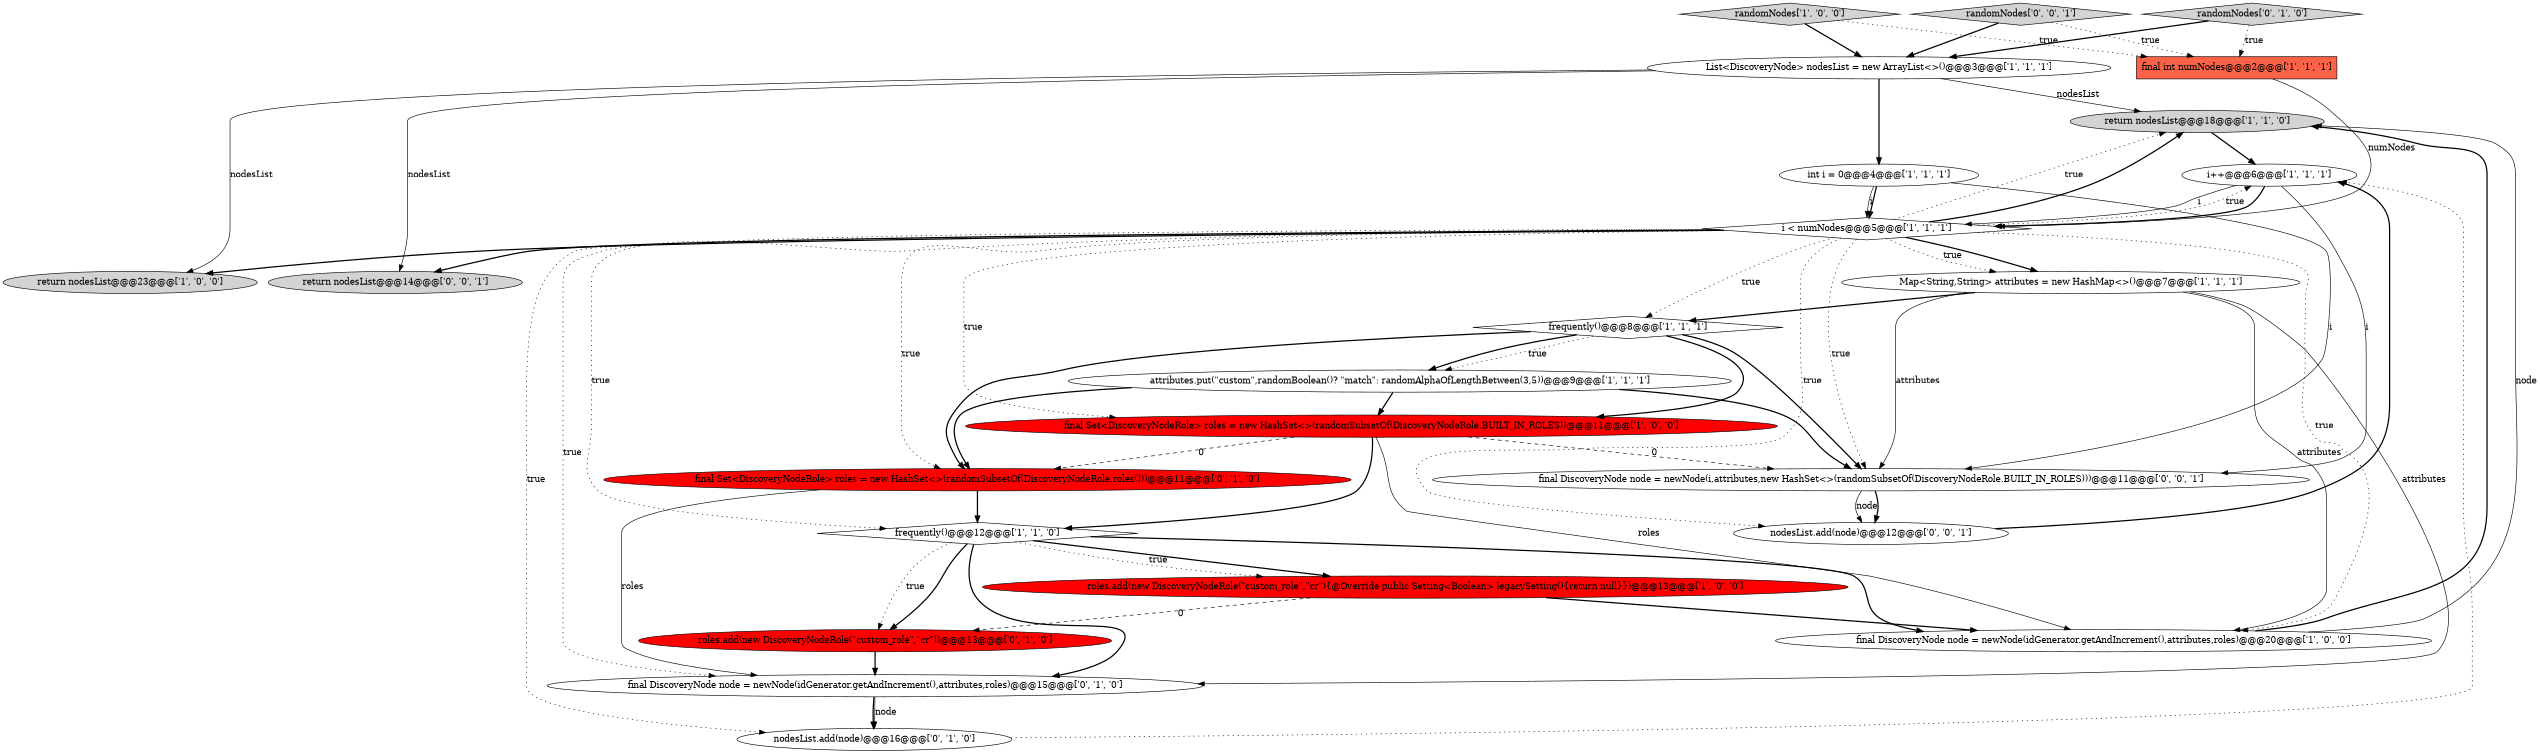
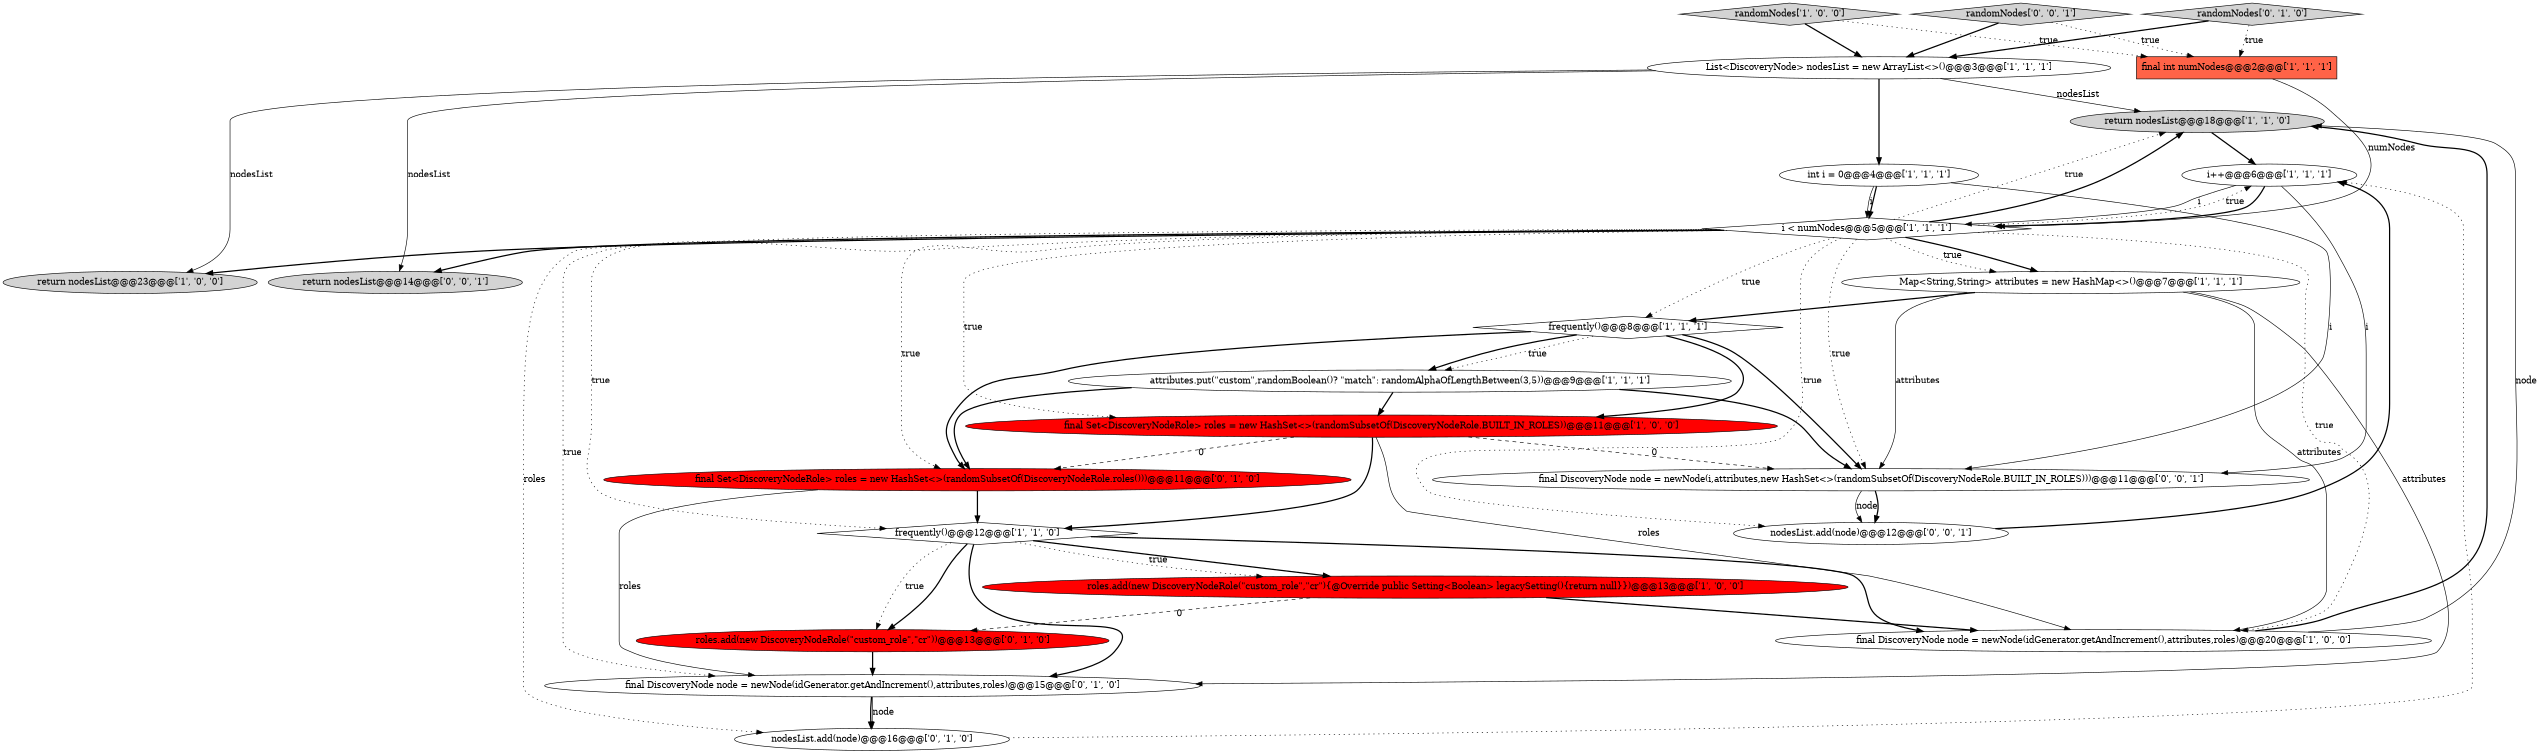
  digraph {
    node [fillcolor=white shape=ellipse style=filled]
    edge [style=bold]
    n1 [fillcolor=lightgray label="randomNodes['1', '0', '0']" shape=diamond]
    n2 [label="List<DiscoveryNode> nodesList = new ArrayList<>()@@@3@@@['1', '1', '1']"]
    n3 [fillcolor=tomato label="final int numNodes@@@2@@@['1', '1', '1']" shape=box]
    n4 [fillcolor=lightgray label="return nodesList@@@18@@@['1', '1', '0']"]
    n5 [fillcolor=lightgray label="return nodesList@@@23@@@['1', '0', '0']"]
    n6 [fillcolor=lightgray label="return nodesList@@@14@@@['0', '0', '1']"]
    n7 [label="int i = 0@@@4@@@['1', '1', '1']"]
    n8 [label="i < numNodes@@@5@@@['1', '1', '1']" shape=diamond]
    n9 [label="frequently()@@@8@@@['1', '1', '1']" shape=diamond]
    n10 [fillcolor=red label="final Set<DiscoveryNodeRole> roles = new HashSet<>(randomSubsetOf(DiscoveryNodeRole.BUILT_IN_ROLES))@@@11@@@['1', '0', '0']"]
    n11 [fillcolor=red label="final Set<DiscoveryNodeRole> roles = new HashSet<>(randomSubsetOf(DiscoveryNodeRole.roles()))@@@11@@@['0', '1', '0']"]
    n12 [label="attributes.put(\"custom\",randomBoolean()? \"match\": randomAlphaOfLengthBetween(3,5))@@@9@@@['1', '1', '1']"]
    n13 [label="final DiscoveryNode node = newNode(i,attributes,new HashSet<>(randomSubsetOf(DiscoveryNodeRole.BUILT_IN_ROLES)))@@@11@@@['0', '0', '1']"]
    n14 [label="frequently()@@@12@@@['1', '1', '0']" shape=diamond]
    n15 [label="final DiscoveryNode node = newNode(idGenerator.getAndIncrement(),attributes,roles)@@@20@@@['1', '0', '0']"]
    n16 [label="final DiscoveryNode node = newNode(idGenerator.getAndIncrement(),attributes,roles)@@@15@@@['0', '1', '0']"]
    n17 [label="nodesList.add(node)@@@12@@@['0', '0', '1']"]
    n18 [label="i++@@@6@@@['1', '1', '1']"]
    n19 [fillcolor=red label="roles.add(new DiscoveryNodeRole(\"custom_role\",\"cr\"){@Override public Setting<Boolean> legacySetting(){return null}})@@@13@@@['1', '0', '0']"]
    n20 [fillcolor=red label="roles.add(new DiscoveryNodeRole(\"custom_role\",\"cr\"))@@@13@@@['0', '1', '0']"]
    n21 [label="nodesList.add(node)@@@16@@@['0', '1', '0']"]
    n22 [label="Map<String,String> attributes = new HashMap<>()@@@7@@@['1', '1', '1']"]
    n23 [fillcolor=lightgray label="randomNodes['0', '1', '0']" shape=diamond]
    n24 [fillcolor=lightgray label="randomNodes['0', '0', '1']" shape=diamond]
    n1 -> n2
    n1 -> n3 [label=true style=dotted]
    n2 -> n4 [label=nodesList style=solid]
    n2 -> n5 [label=nodesList style=solid]
    n2 -> n6 [label=nodesList style=solid]
    n2 -> n7
    n3 -> n8 [label=numNodes style=solid]
    n4 -> n18
    n7 -> n8 [label=i style=solid]
    n7 -> n8
    n7 -> n13 [label=i style=solid]
    n8 -> n4 [label=true style=dotted]
    n8 -> n4
    n8 -> n5
    n8 -> n6
    n8 -> n9 [label=true style=dotted]
    n8 -> n10 [label=true style=dotted]
    n8 -> n11 [label=true style=dotted]
    n8 -> n13 [label=true style=dotted]
    n8 -> n14 [label=true style=dotted]
    n8 -> n15 [label=true style=dotted]
    n8 -> n16 [label=true style=dotted]
    n8 -> n17 [label=true style=dotted]
    n8 -> n18 [label=true style=dotted]
-   n8 -> n21 [label=true style=dotted]
+   n8 -> n21 [label=roles style=dotted]
    n8 -> n22
    n8 -> n22 [label=true style=dotted]
    n9 -> n10
    n9 -> n11
    n9 -> n12 [label=true style=dotted]
    n9 -> n12
    n9 -> n13
    n10 -> n11 [label=0 style=dashed]
    n10 -> n13 [label=0 style=dashed]
    n10 -> n14
    n10 -> n15 [label=roles style=solid]
    n11 -> n14
    n11 -> n16 [label=roles style=solid]
    n12 -> n10
    n12 -> n11
    n12 -> n13
    n13 -> n17 [label="node" style=solid]
    n13 -> n17
    n14 -> n15
    n14 -> n16
    n14 -> n19
    n14 -> n19 [label=true style=dotted]
    n14 -> n20 [label=true style=dotted]
    n14 -> n20
    n15 -> n4 [label="node" style=solid]
    n15 -> n4
    n16 -> n21
    n16 -> n21 [label="node" style=solid]
    n17 -> n18
    n18 -> n8 [label=i style=solid]
    n18 -> n8
    n18 -> n13 [label=i style=solid]
    n19 -> n15
    n19 -> n20 [label=0 style=dashed]
    n20 -> n16
    n21 -> n18 [style=dotted]
    n22 -> n9
    n22 -> n13 [label=attributes style=solid]
    n22 -> n15 [label=attributes style=solid]
    n22 -> n16 [label=attributes style=solid]
    n23 -> n2
    n23 -> n3 [label=true style=dotted]
    n24 -> n2
    n24 -> n3 [label=true style=dotted]
  }
